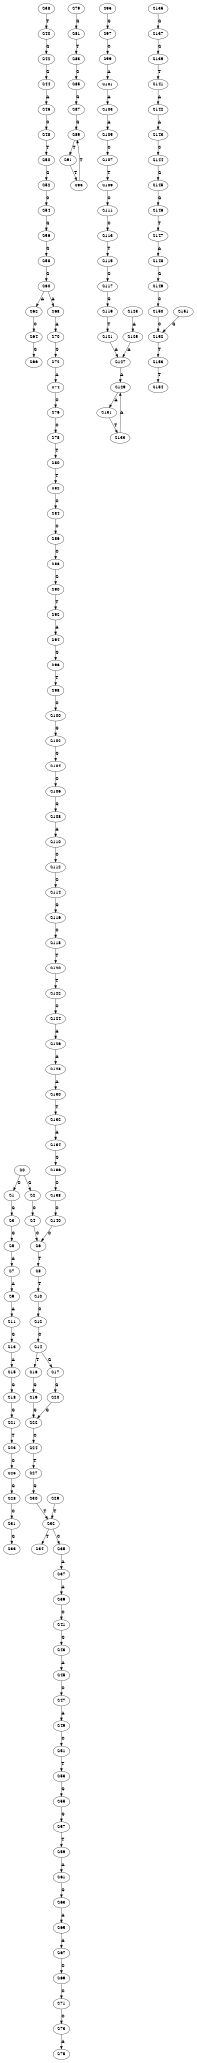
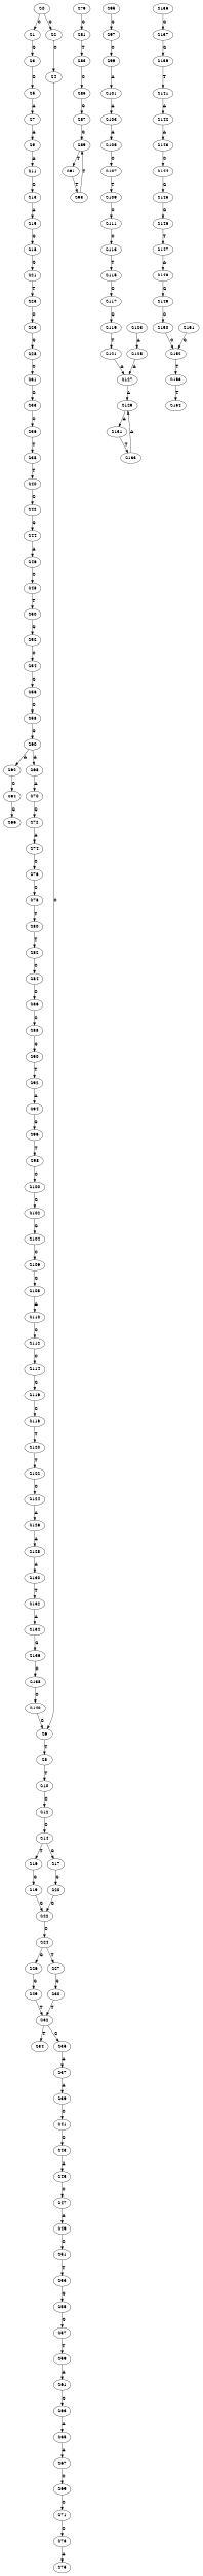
  strict digraph {
    S0
    S1
    S2
    S3
    S4
    S5
    S6
    S7
    S8
    S9
    S10
    S11
    S12
    S13
    S14
    S15
    S16
    S17
    S18
    S19
    S20
    S21
    S22
    S23
    S24
    S25
+   S26
    S27
    S28
    S29
    S30
    S31
    S32
    S33
    S34
    S35
+   S36
    S37
    S38
    S39
    S40
    S41
    S42
    S43
    S44
    S45
    S46
    S47
    S48
    S49
    S50
    S51
    S52
    S53
    S54
    S55
    S56
    S57
    S58
    S59
    S60
    S61
    S62
    S68
    S63
    S64
    S65
    S66
    S67
    S69
    S70
    S71
    S72
    S73
    S74
    S75
    S76
    S78
    S80
    S79
    S81
    S82
    S83
    S84
    S85
    S86
    S87
    S88
    S89
    S90
    S91
    S92
    S93
    S94
    S96
    S95
    S97
    S98
    S99
    S100
    S101
    S102
    S103
    S104
    S105
    S106
    S107
    S108
    S109
    S110
    S111
    S112
    S113
    S114
    S115
    S116
    S117
    S118
    S119
    S120
    S121
    S122
    S127
    S124
    S123
    S125
    S126
    S128
    S129
    S130
    S131
    S132
    S133
    S134
    S136
    S135
    S137
    S138
    S139
    S140
    S141
    S142
    S143
    S144
    S145
    S146
    S147
    S148
    S149
    S150
    S152
    S151
    S153
    S154
    S0 -> S1 [label=C]
    S0 -> S2 [label=G]
    S1 -> S3 [label=G]
    S2 -> S4 [label=C]
    S3 -> S5 [label=G]
    S4 -> S6 [label=C]
    S5 -> S7 [label=A]
    S6 -> S8 [label=T]
    S7 -> S9 [label=A]
    S8 -> S10 [label=T]
    S9 -> S11 [label=A]
    S10 -> S12 [label=C]
    S11 -> S13 [label=G]
    S12 -> S14 [label=C]
    S13 -> S15 [label=A]
    S14 -> S16 [label=T]
    S14 -> S17 [label=G]
    S15 -> S18 [label=G]
    S16 -> S19 [label=G]
    S17 -> S20 [label=G]
    S18 -> S21 [label=G]
    S19 -> S22 [label=G]
    S20 -> S22 [label=G]
    S21 -> S23 [label=T]
    S22 -> S24 [label=C]
    S23 -> S25 [label=C]
+   S24 -> S26 [label=G]
    S24 -> S27 [label=T]
    S25 -> S28 [label=G]
+   S26 -> S29 [label=G]
    S27 -> S30 [label=G]
    S28 -> S31 [label=C]
    S29 -> S32 [label=T]
    S30 -> S32 [label=T]
    S31 -> S33 [label=G]
    S32 -> S34 [label=T]
    S32 -> S35 [label=C]
+   S33 -> S36 [label=C]
    S35 -> S37 [label=A]
+   S36 -> S38 [label=T]
    S37 -> S39 [label=A]
    S38 -> S40 [label=T]
    S39 -> S41 [label=C]
    S40 -> S42 [label=G]
    S41 -> S43 [label=G]
    S42 -> S44 [label=G]
    S43 -> S45 [label=A]
    S44 -> S46 [label=A]
    S45 -> S47 [label=C]
    S46 -> S48 [label=C]
    S47 -> S49 [label=A]
    S48 -> S50 [label=T]
    S49 -> S51 [label=C]
    S50 -> S52 [label=G]
    S51 -> S53 [label=T]
    S52 -> S54 [label=C]
    S53 -> S55 [label=G]
    S54 -> S56 [label=G]
    S55 -> S57 [label=G]
    S56 -> S58 [label=G]
    S57 -> S59 [label=T]
    S58 -> S60 [label=G]
    S59 -> S61 [label=A]
    S60 -> S62 [label=A]
    S60 -> S68 [label=A]
    S61 -> S63 [label=G]
    S62 -> S64 [label=C]
    S68 -> S70 [label=A]
    S63 -> S65 [label=A]
    S64 -> S66 [label=G]
    S65 -> S67 [label=A]
    S67 -> S69 [label=C]
    S69 -> S71 [label=C]
    S70 -> S72 [label=G]
    S71 -> S73 [label=C]
    S72 -> S74 [label=A]
    S73 -> S75 [label=A]
    S74 -> S76 [label=C]
    S76 -> S78 [label=C]
    S78 -> S80 [label=T]
    S80 -> S82 [label=T]
    S79 -> S81 [label=G]
    S81 -> S83 [label=T]
    S82 -> S84 [label=C]
    S83 -> S85 [label=C]
    S84 -> S86 [label=C]
    S85 -> S87 [label=G]
    S86 -> S88 [label=C]
    S87 -> S89 [label=G]
    S88 -> S90 [label=G]
    S89 -> S91 [label=T]
    S90 -> S92 [label=T]
    S91 -> S93 [label=T]
    S92 -> S94 [label=A]
    S93 -> S89 [label=T]
    S94 -> S96 [label=G]
    S96 -> S98 [label=T]
    S95 -> S97 [label=G]
    S97 -> S99 [label=C]
    S98 -> S100 [label=C]
    S99 -> S101 [label=A]
    S100 -> S102 [label=G]
    S101 -> S103 [label=A]
    S102 -> S104 [label=G]
    S103 -> S105 [label=A]
    S104 -> S106 [label=C]
    S105 -> S107 [label=C]
    S106 -> S108 [label=G]
    S107 -> S109 [label=T]
    S108 -> S110 [label=A]
    S109 -> S111 [label=C]
    S110 -> S112 [label=C]
    S111 -> S113 [label=C]
    S112 -> S114 [label=C]
    S113 -> S115 [label=T]
    S114 -> S116 [label=G]
    S115 -> S117 [label=G]
    S116 -> S118 [label=C]
    S117 -> S119 [label=G]
    S118 -> S120 [label=T]
    S119 -> S121 [label=T]
    S120 -> S122 [label=T]
    S121 -> S127 [label=A]
    S122 -> S124 [label=C]
    S127 -> S129 [label=A]
    S124 -> S126 [label=A]
    S123 -> S125 [label=A]
    S125 -> S127 [label=A]
    S126 -> S128 [label=A]
    S128 -> S130 [label=A]
    S129 -> S131 [label=A]
    S130 -> S132 [label=T]
    S131 -> S133 [label=T]
    S132 -> S134 [label=A]
    S133 -> S129 [label=A]
    S134 -> S136 [label=G]
    S136 -> S138 [label=C]
    S135 -> S137 [label=G]
    S137 -> S139 [label=G]
    S138 -> S140 [label=C]
    S139 -> S141 [label=T]
    S140 -> S6 [label=C]
    S141 -> S142 [label=A]
    S142 -> S143 [label=A]
    S143 -> S144 [label=C]
    S144 -> S145 [label=G]
    S145 -> S146 [label=G]
    S146 -> S147 [label=T]
    S147 -> S148 [label=A]
    S148 -> S149 [label=G]
    S149 -> S150 [label=C]
    S150 -> S152 [label=C]
    S152 -> S153 [label=T]
    S151 -> S152 [label=G]
    S153 -> S154 [label=T]
  }
